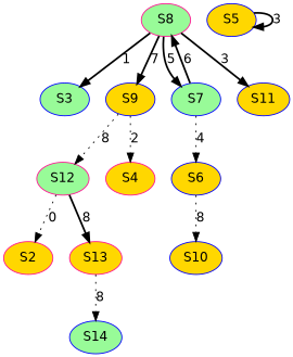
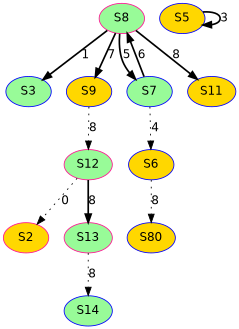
  strict digraph {
    fontname="DejaVu Sans"
    node [color=blue fillcolor=gold fontname="DejaVu Sans" style=filled]
    edge [fontname="DejaVu Sans" style=bold]
    S12 [color=deeppink fillcolor=palegreen]
    S2 [color=deeppink]
-   S13 [color=deeppink]
+   S13 [color=deeppink fillcolor=palegreen]
    S14 [fillcolor=palegreen]
    S8 [color=deeppink fillcolor=palegreen]
    S3 [fillcolor=palegreen]
    S9
    S7 [fillcolor=palegreen]
    S11
-   S4 [color=deeppink]
    S6
    S5
-   S10
+   S10 [label=S80]
    S12 -> S2 [label=0 style=dotted]
    S12 -> S13 [label=8]
    S13 -> S14 [label=8 style=dotted]
    S8 -> S3 [label=1]
    S8 -> S9 [label=7]
    S8 -> S7 [label=5]
-   S8 -> S11 [label=3]
+   S8 -> S11 [label=8]
    S9 -> S12 [label=8 style=dotted]
-   S9 -> S4 [label=2 style=dotted]
    S7 -> S8 [label=6]
    S7 -> S6 [label=4 style=dotted]
    S6 -> S10 [label=8 style=dotted]
    S5 -> S5 [label=3]
  }
